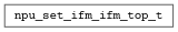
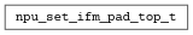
  digraph {
    rankdir=LR
    fontname="Courier Prime"
-   n1 [color=grey40 fillcolor=white fontname="Courier Prime" fontsize=10 height=0.2 label=npu_set_ifm_ifm_top_t shape=box style=filled width=0.4]
+   n1 [color=grey40 fillcolor=white fontname="Courier Prime" fontsize=10 height=0.2 label=npu_set_ifm_pad_top_t shape=box style=filled width=0.4]
  }
